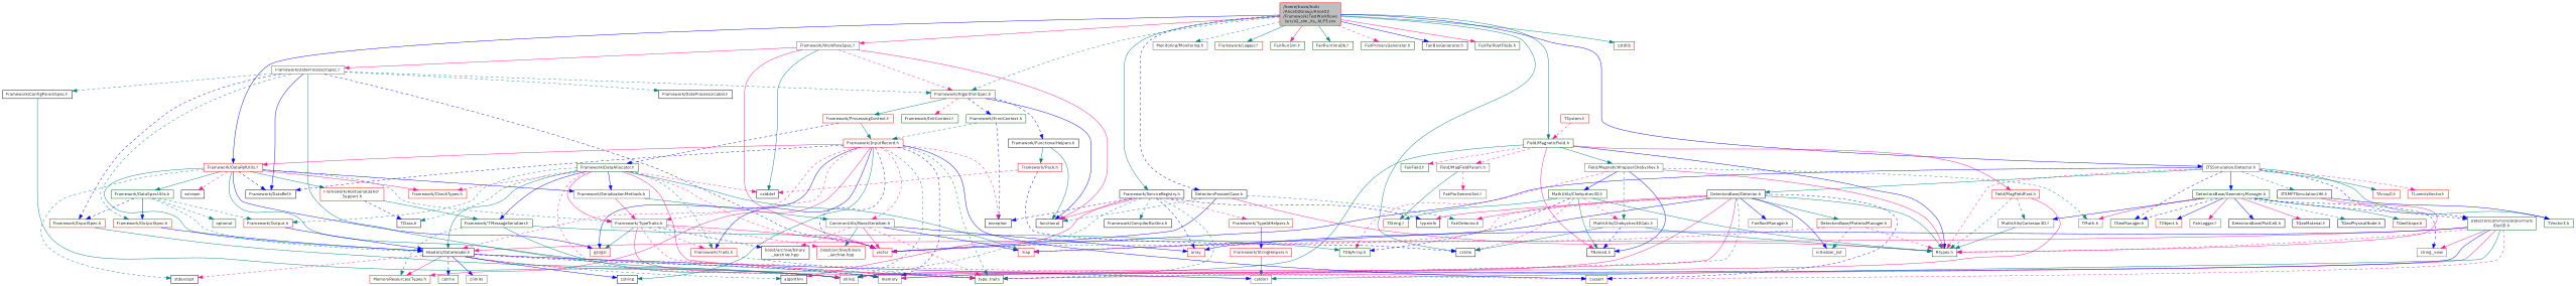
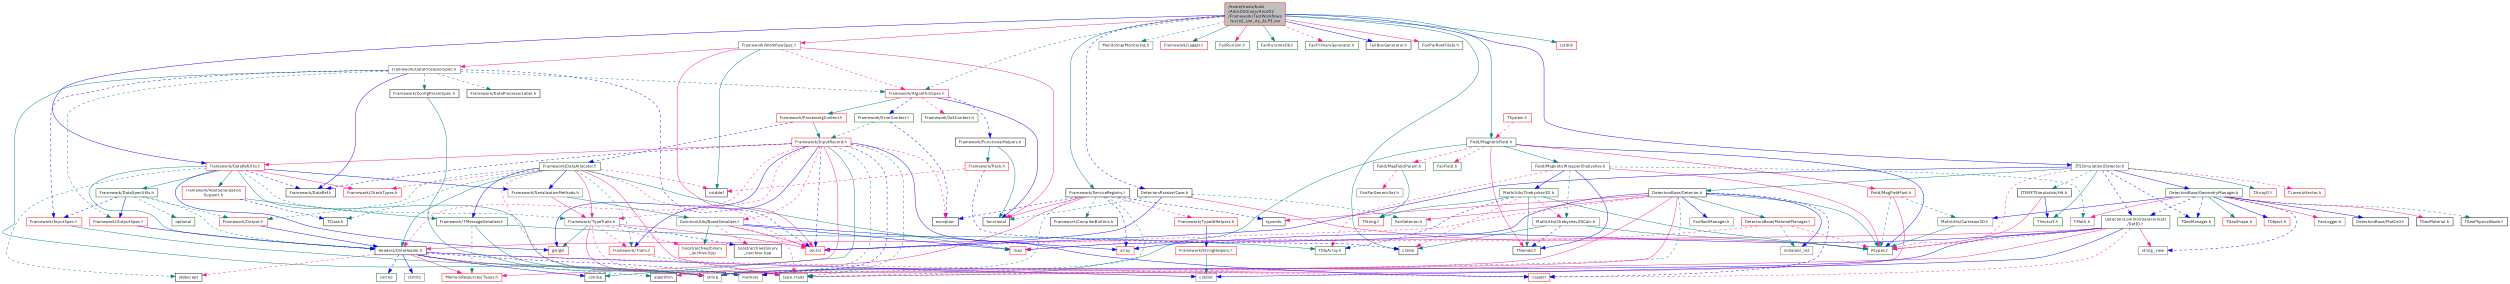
  digraph {
    fontname="IBM Plex Sans"
    node [color=red fontname="IBM Plex Sans" fontsize=10 shape=record]
    edge [color=teal fontname="IBM Plex Sans" fontsize=10 labelfontname=Helvetica labelfontsize=10 style=solid]
    n1 [fillcolor=grey75 fontcolor=black height=0.2 label="/home/travis/build\l/AliceO2Group/AliceO2\l/Framework/TestWorkflows\l/src/o2_sim_its_ALP3.cxx" style=filled width=0.4]
    n2 [height=0.2 label="Framework/DataRefUtils.h" width=0.4]
    n3 [color=black height=0.2 label="Framework/ServiceRegistry.h" width=0.4]
    n4 [color=gray40 height=0.2 label="Framework/WorkflowSpec.h" width=0.4]
    n5 [height=0.2 label="Framework/AlgorithmSpec.h" width=0.4]
    n6 [color=black height=0.2 label=cstdio width=0.4]
    n7 [color=gray40 height=0.2 label="Monitoring/Monitoring.h" width=0.4]
    n8 [height=0.2 label="Framework/Logger.h" width=0.4]
    n9 [color=darkgreen height=0.2 label="FairRunSim.h" width=0.4]
    n10 [color=darkgreen height=0.2 label="FairRuntimeDb.h" width=0.4]
    n11 [color=darkgreen height=0.2 label="FairPrimaryGenerator.h" width=0.4]
    n12 [color=black height=0.2 label="FairBoxGenerator.h" width=0.4]
    n13 [color=darkgreen height=0.2 label="FairParRootFileIo.h" width=0.4]
    n14 [color=black height=0.2 label="DetectorsPassive/Cave.h" width=0.4]
    n15 [color=darkgreen height=0.2 label="Field/MagneticField.h" width=0.4]
    n16 [color=gray40 height=0.2 label="ITSSimulation/Detector.h" width=0.4]
    n17 [height=0.2 label=cstdlib width=0.4]
    n18 [color=black height=0.2 label="Framework/DataRef.h" width=0.4]
    n19 [height=0.2 label="Framework/RootSerialization\lSupport.h" width=0.4]
    n20 [color=gray40 height=0.2 label="Framework/SerializationMethods.h" width=0.4]
    n21 [color=gray40 height=0.2 label="Framework/TypeTraits.h" width=0.4]
    n22 [color=darkgreen height=0.2 label=type_traits width=0.4]
    n23 [height=0.2 label="gsl/gsl" width=0.4]
    n24 [color=darkgreen height=0.2 label="Framework/DataSpecUtils.h" width=0.4]
    n25 [color=black height=0.2 label="Headers/DataHeader.h" width=0.4]
    n26 [color=black height=0.2 label=stdexcept width=0.4]
    n27 [height=0.2 label="Framework/CheckTypes.h" width=0.4]
-   n28 [color=black height=0.2 label=sstream width=0.4]
    n29 [height=0.2 label=array width=0.4]
    n30 [color=black height=0.2 label=algorithm width=0.4]
    n31 [color=gray40 height=0.2 label=string width=0.4]
    n32 [color=black height=0.2 label="Framework/CompilerBuiltins.h" width=0.4]
    n33 [height=0.2 label="Framework/TypeIdHelpers.h" width=0.4]
    n34 [color=black height=0.2 label=exception width=0.4]
    n35 [color=black height=0.2 label=functional width=0.4]
    n36 [color=black height=0.2 label=typeinfo width=0.4]
    n37 [height=0.2 label=vector width=0.4]
    n38 [color=gray40 height=0.2 label="Framework/DataProcessorSpec.h" width=0.4]
    n39 [color=black height=0.2 label=cstddef width=0.4]
    n40 [height=0.2 label="Framework/ProcessingContext.h" width=0.4]
    n41 [color=darkgreen height=0.2 label="Framework/ErrorContext.h" width=0.4]
    n42 [color=darkgreen height=0.2 label="Framework/InitContext.h" width=0.4]
    n43 [color=black height=0.2 label="Framework/FunctionalHelpers.h" width=0.4]
    n44 [color=gray40 height=0.2 label="FairDetector.h" width=0.4]
    n45 [color=darkgreen height=0.2 label="Rtypes.h" width=0.4]
    n46 [color=gray40 height=0.2 label=memory width=0.4]
    n47 [color=darkgreen height=0.2 label="FairField.h" width=0.4]
    n48 [color=gray40 height=0.2 label="Field/MagFieldParam.h" width=0.4]
    n49 [color=gray40 height=0.2 label="Field/MagneticWrapperChebyshev.h" width=0.4]
    n50 [color=black height=0.2 label="TNamed.h" width=0.4]
    n51 [height=0.2 label="Field/MagFieldFast.h" width=0.4]
    n52 [color=darkgreen height=0.2 label="DetectorsBase/GeometryManager.h" width=0.4]
    n53 [color=darkgreen height=0.2 label="TGeoManager.h" width=0.4]
    n54 [color=darkgreen height=0.2 label="DetectorsCommonDataFormats\l/DetID.h" width=0.4]
    n55 [color=black height=0.2 label="DetectorsBase/Detector.h" width=0.4]
    n56 [color=black height=0.2 label="ITSMFTSimulation/Hit.h" width=0.4]
    n57 [color=darkgreen height=0.2 label="TVector3.h" width=0.4]
    n58 [height=0.2 label="TArrayD.h" width=0.4]
    n59 [height=0.2 label="TLorentzVector.h" width=0.4]
    n60 [color=darkgreen height=0.2 label="Framework/TMessageSerializer.h" width=0.4]
    n61 [color=black height=0.2 label="TClass.h" width=0.4]
    n62 [color=gray40 height=0.2 label="CommonUtils/BoostSerializer.h" width=0.4]
    n63 [height=0.2 label="Framework/Traits.h" width=0.4]
    n64 [height=0.2 label="boost/archive/binary\l_iarchive.hpp" width=0.4]
    n65 [color=black height=0.2 label="boost/archive/binary\l_oarchive.hpp" width=0.4]
    n66 [height=0.2 label="Framework/OutputSpec.h" width=0.4]
    n67 [height=0.2 label="Framework/InputSpec.h" width=0.4]
    n68 [height=0.2 label="Framework/Output.h" width=0.4]
    n69 [color=darkgreen height=0.2 label=optional width=0.4]
    n70 [height=0.2 label="MemoryResources/Types.h" width=0.4]
    n71 [color=gray40 height=0.2 label=cstdint width=0.4]
    n72 [height=0.2 label=cassert width=0.4]
    n73 [color=black height=0.2 label=cstring width=0.4]
    n74 [color=gray40 height=0.2 label=climits width=0.4]
    n75 [color=darkgreen height=0.2 label=cerrno width=0.4]
    n76 [color=darkgreen height=0.2 label="TObjArray.h" width=0.4]
    n77 [height=0.2 label=map width=0.4]
    n78 [height=0.2 label="Framework/StringHelpers.h" width=0.4]
    n79 [color=black height=0.2 label="Framework/ConfigParamSpec.h" width=0.4]
    n80 [color=black height=0.2 label="Framework/DataProcessorLabel.h" width=0.4]
    n81 [height=0.2 label="Framework/InputRecord.h" width=0.4]
    n82 [color=darkgreen height=0.2 label="Framework/DataAllocator.h" width=0.4]
    n83 [height=0.2 label="Framework/Pack.h" width=0.4]
    n84 [color=gray40 height=0.2 label="FairParGenericSet.h" width=0.4]
    n85 [height=0.2 label="TString.h" width=0.4]
    n86 [color=gray40 height=0.2 label="TMath.h" width=0.4]
    n87 [color=darkgreen height=0.2 label="MathUtils/Chebyshev3D.h" width=0.4]
    n88 [color=gray40 height=0.2 label="MathUtils/Chebyshev3DCalc.h" width=0.4]
    n89 [color=gray40 height=0.2 label="MathUtils/Cartesian3D.h" width=0.4]
    n90 [height=0.2 label="TSystem.h" width=0.4]
    n91 [color=black height=0.2 label="TGeoMaterial.h" width=0.4]
    n92 [color=black height=0.2 label="TGeoPhysicalNode.h" width=0.4]
    n93 [height=0.2 label="TGeoShape.h" width=0.4]
    n94 [height=0.2 label="TObject.h" width=0.4]
    n95 [color=gray40 height=0.2 label=string_view width=0.4]
    n96 [color=gray40 height=0.2 label="FairLogger.h" width=0.4]
    n97 [color=black height=0.2 label="DetectorsBase/MatCell.h" width=0.4]
    n98 [color=gray40 height=0.2 label=initializer_list width=0.4]
    n99 [color=gray40 height=0.2 label="FairRootManager.h" width=0.4]
    n100 [height=0.2 label="DetectorsBase/MaterialManager.h" width=0.4]
    n1 -> n2 [color=blue]
    n1 -> n3
    n1 -> n4 [color=deeppink]
    n1 -> n5 [style=dashed]
    n1 -> n6
    n1 -> n7 [style=dashed]
    n1 -> n8
    n1 -> n9 [color=deeppink]
    n1 -> n10
    n1 -> n11 [color=deeppink style=dashed]
    n1 -> n12 [color=blue]
    n1 -> n13 [color=deeppink]
    n1 -> n14 [color=blue style=dashed]
    n1 -> n15
    n1 -> n16 [color=blue]
    n1 -> n17
    n2 -> n18 [color=blue style=dashed]
    n2 -> n19
    n2 -> n20 [color=blue]
    n2 -> n21 [style=dashed]
    n2 -> n22
    n2 -> n23 [color=blue]
    n2 -> n24
    n2 -> n25
    n2 -> n26 [style=dashed]
    n2 -> n27 [color=deeppink]
-   n2 -> n28 [color=deeppink style=dashed]
    n3 -> n22 [style=dashed]
    n3 -> n29 [color=blue style=dashed]
    n3 -> n30 [color=deeppink]
    n3 -> n31 [style=dashed]
    n3 -> n32 [style=dashed]
    n3 -> n33 [color=deeppink style=dashed]
    n3 -> n34 [color=blue style=dashed]
    n3 -> n35 [color=deeppink]
    n3 -> n36 [color=blue style=dashed]
    n4 -> n5 [color=deeppink style=dashed]
    n4 -> n35 [color=deeppink]
    n4 -> n37 [color=deeppink]
    n4 -> n38 [color=deeppink]
    n4 -> n39
    n5 -> n35 [color=blue]
    n5 -> n40
    n5 -> n41 [color=blue style=dashed]
    n5 -> n42 [color=deeppink style=dashed]
    n5 -> n43 [color=blue style=dashed]
    n14 -> n35 [style=dashed]
    n14 -> n37 [color=blue]
    n14 -> n44 [style=dashed]
    n14 -> n45 [color=deeppink]
    n15 -> n45 [color=blue]
    n15 -> n46
    n15 -> n47 [color=deeppink style=dashed]
    n15 -> n48 [color=deeppink style=dashed]
    n15 -> n49
    n15 -> n50 [color=deeppink]
    n15 -> n51 [color=deeppink]
    n16 -> n37 [color=blue]
    n16 -> n45 [color=deeppink style=dashed]
    n16 -> n52 [color=blue]
    n16 -> n53 [color=blue style=dashed]
    n16 -> n54 [color=blue style=dashed]
    n16 -> n55
    n16 -> n56 [style=dashed]
    n16 -> n57
    n16 -> n58
    n16 -> n59 [color=deeppink style=dashed]
    n19 -> n60
    n19 -> n61 [color=blue style=dashed]
    n20 -> n21 [color=deeppink]
    n20 -> n62
    n21 -> n22 [color=deeppink style=dashed]
    n21 -> n23
    n21 -> n37 [color=deeppink]
    n21 -> n46 [color=deeppink]
    n21 -> n63 [color=deeppink style=dashed]
    n21 -> n64 [color=deeppink style=dashed]
    n21 -> n65 [color=blue style=dashed]
    n24 -> n25 [style=dashed]
    n24 -> n66 [color=blue]
    n24 -> n67 [color=blue style=dashed]
    n24 -> n68 [style=dashed]
    n24 -> n69 [style=dashed]
    n25 -> n26 [color=deeppink style=dashed]
    n25 -> n30 [style=dashed]
    n25 -> n31 [color=deeppink]
    n25 -> n46 [color=blue style=dashed]
    n25 -> n70 [color=deeppink]
    n25 -> n71 [color=blue]
    n25 -> n72 [color=deeppink style=dashed]
    n25 -> n73 [color=blue]
    n25 -> n74 [color=blue]
    n25 -> n75 [color=blue style=dashed]
    n33 -> n78 [color=blue]
    n38 -> n5 [style=dashed]
    n38 -> n18 [color=blue]
    n38 -> n31
    n38 -> n37 [color=blue style=dashed]
    n38 -> n66 [style=dashed]
    n38 -> n67 [color=blue style=dashed]
    n38 -> n79 [style=dashed]
    n38 -> n80 [style=dashed]
    n40 -> n81
    n40 -> n82 [color=blue style=dashed]
    n41 -> n34 [color=blue style=dashed]
    n41 -> n81 [style=dashed]
    n43 -> n35
    n43 -> n83
    n48 -> n84 [color=deeppink style=dashed]
    n48 -> n85
    n49 -> n45 [color=deeppink]
    n49 -> n50 [color=blue]
    n49 -> n76 [color=deeppink style=dashed]
    n49 -> n86 [style=dashed]
    n49 -> n87 [color=blue]
    n49 -> n88 [style=dashed]
    n51 -> n31 [color=deeppink]
    n51 -> n45 [style=dashed]
    n51 -> n89 [style=dashed]
    n52 -> n53 [color=blue style=dashed]
    n52 -> n54 [color=blue style=dashed]
    n52 -> n86 [color=deeppink]
    n52 -> n89 [color=blue]
    n52 -> n91 [color=deeppink]
    n52 -> n92 [style=dashed]
    n52 -> n93
    n52 -> n94 [color=blue]
    n52 -> n95 [color=blue style=dashed]
    n52 -> n96 [color=deeppink]
    n52 -> n97 [color=blue]
    n54 -> n22 [color=deeppink]
    n54 -> n25 [color=deeppink]
    n54 -> n29 [color=blue]
    n54 -> n31 [color=blue]
    n54 -> n45 [color=deeppink style=dashed]
-   n54 -> n71
+   n54 -> n71 [color=blue]
    n54 -> n72 [color=deeppink style=dashed]
    n54 -> n95 [color=deeppink]
    n55 -> n22 [style=dashed]
    n55 -> n31 [color=deeppink]
    n55 -> n36 [color=deeppink]
    n55 -> n37 [color=deeppink style=dashed]
    n55 -> n44 [color=deeppink]
    n55 -> n45
    n55 -> n46 [color=deeppink]
    n55 -> n72 [color=blue style=dashed]
    n55 -> n77 [color=blue]
    n55 -> n98 [color=blue]
    n55 -> n99 [color=blue]
    n55 -> n100
    n56 -> n45 [color=deeppink]
    n56 -> n57 [color=blue]
    n60 -> n46
    n60 -> n70 [style=dashed]
    n60 -> n76
    n62 -> n22 [color=deeppink style=dashed]
    n62 -> n29 [color=blue]
    n62 -> n37 [color=deeppink]
    n62 -> n64
    n62 -> n65 [color=deeppink style=dashed]
    n62 -> n77 [color=blue]
    n63 -> n22 [style=dashed]
    n66 -> n25 [color=blue]
    n67 -> n31
    n68 -> n25 [color=blue]
    n78 -> n71
    n79 -> n31
    n81 -> n2 [color=deeppink]
    n81 -> n18 [color=blue style=dashed]
    n81 -> n21 [color=deeppink style=dashed]
    n81 -> n22 [style=dashed]
    n81 -> n23 [color=blue]
    n81 -> n25 [color=deeppink style=dashed]
    n81 -> n31 [style=dashed]
    n81 -> n34 [color=deeppink style=dashed]
    n81 -> n37 [color=blue style=dashed]
    n81 -> n46 [color=blue style=dashed]
    n81 -> n62 [color=deeppink style=dashed]
    n81 -> n63 [color=blue]
    n81 -> n70 [color=deeppink]
    n81 -> n72 [color=blue]
    n81 -> n73
    n82 -> n20 [color=blue]
    n82 -> n21 [color=deeppink]
    n82 -> n22 [color=deeppink]
    n82 -> n25
    n82 -> n27 [color=deeppink style=dashed]
    n82 -> n31 [color=deeppink style=dashed]
    n82 -> n37 [color=deeppink style=dashed]
    n82 -> n39 [color=deeppink style=dashed]
    n82 -> n60 [color=blue]
    n82 -> n61 [style=dashed]
    n82 -> n63 [style=dashed]
    n82 -> n68 [style=dashed]
    n82 -> n77
    n83 -> n6 [color=blue style=dashed]
    n83 -> n39 [color=deeppink style=dashed]
    n87 -> n6 [color=deeppink style=dashed]
    n87 -> n45
    n87 -> n50
    n87 -> n76 [color=blue style=dashed]
    n87 -> n85
    n87 -> n88 [color=deeppink style=dashed]
    n88 -> n6
    n88 -> n45
    n88 -> n50 [color=blue style=dashed]
    n89 -> n45
    n90 -> n15 [color=deeppink style=dashed]
    n100 -> n45 [color=deeppink style=dashed]
    n100 -> n77 [color=deeppink style=dashed]
    n100 -> n98 [style=dashed]
  }
